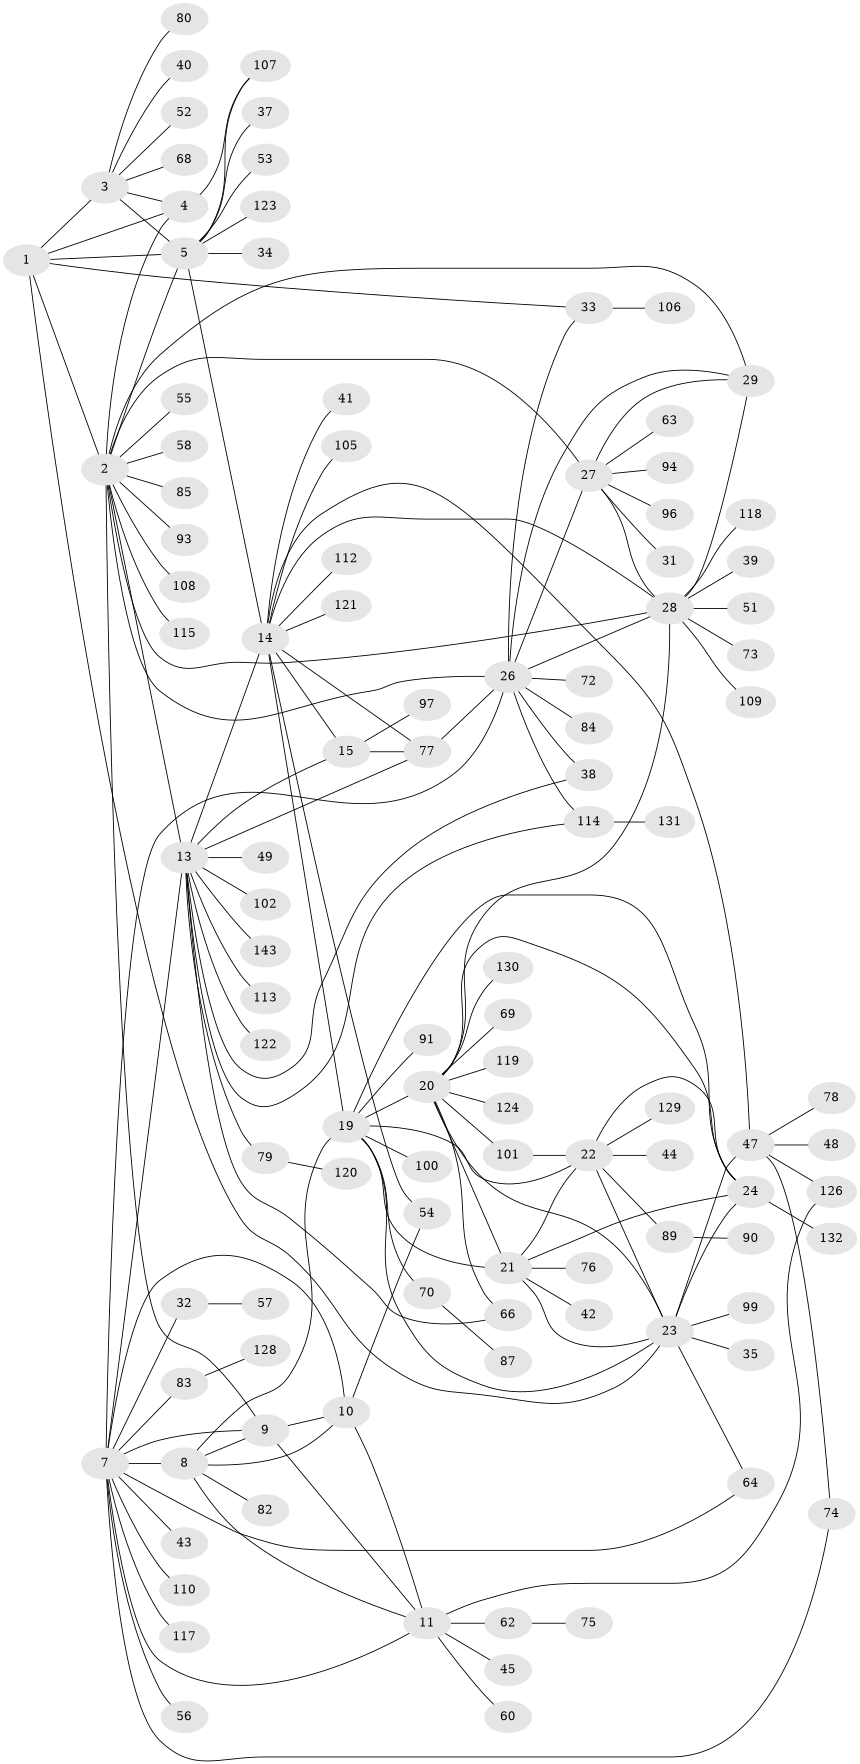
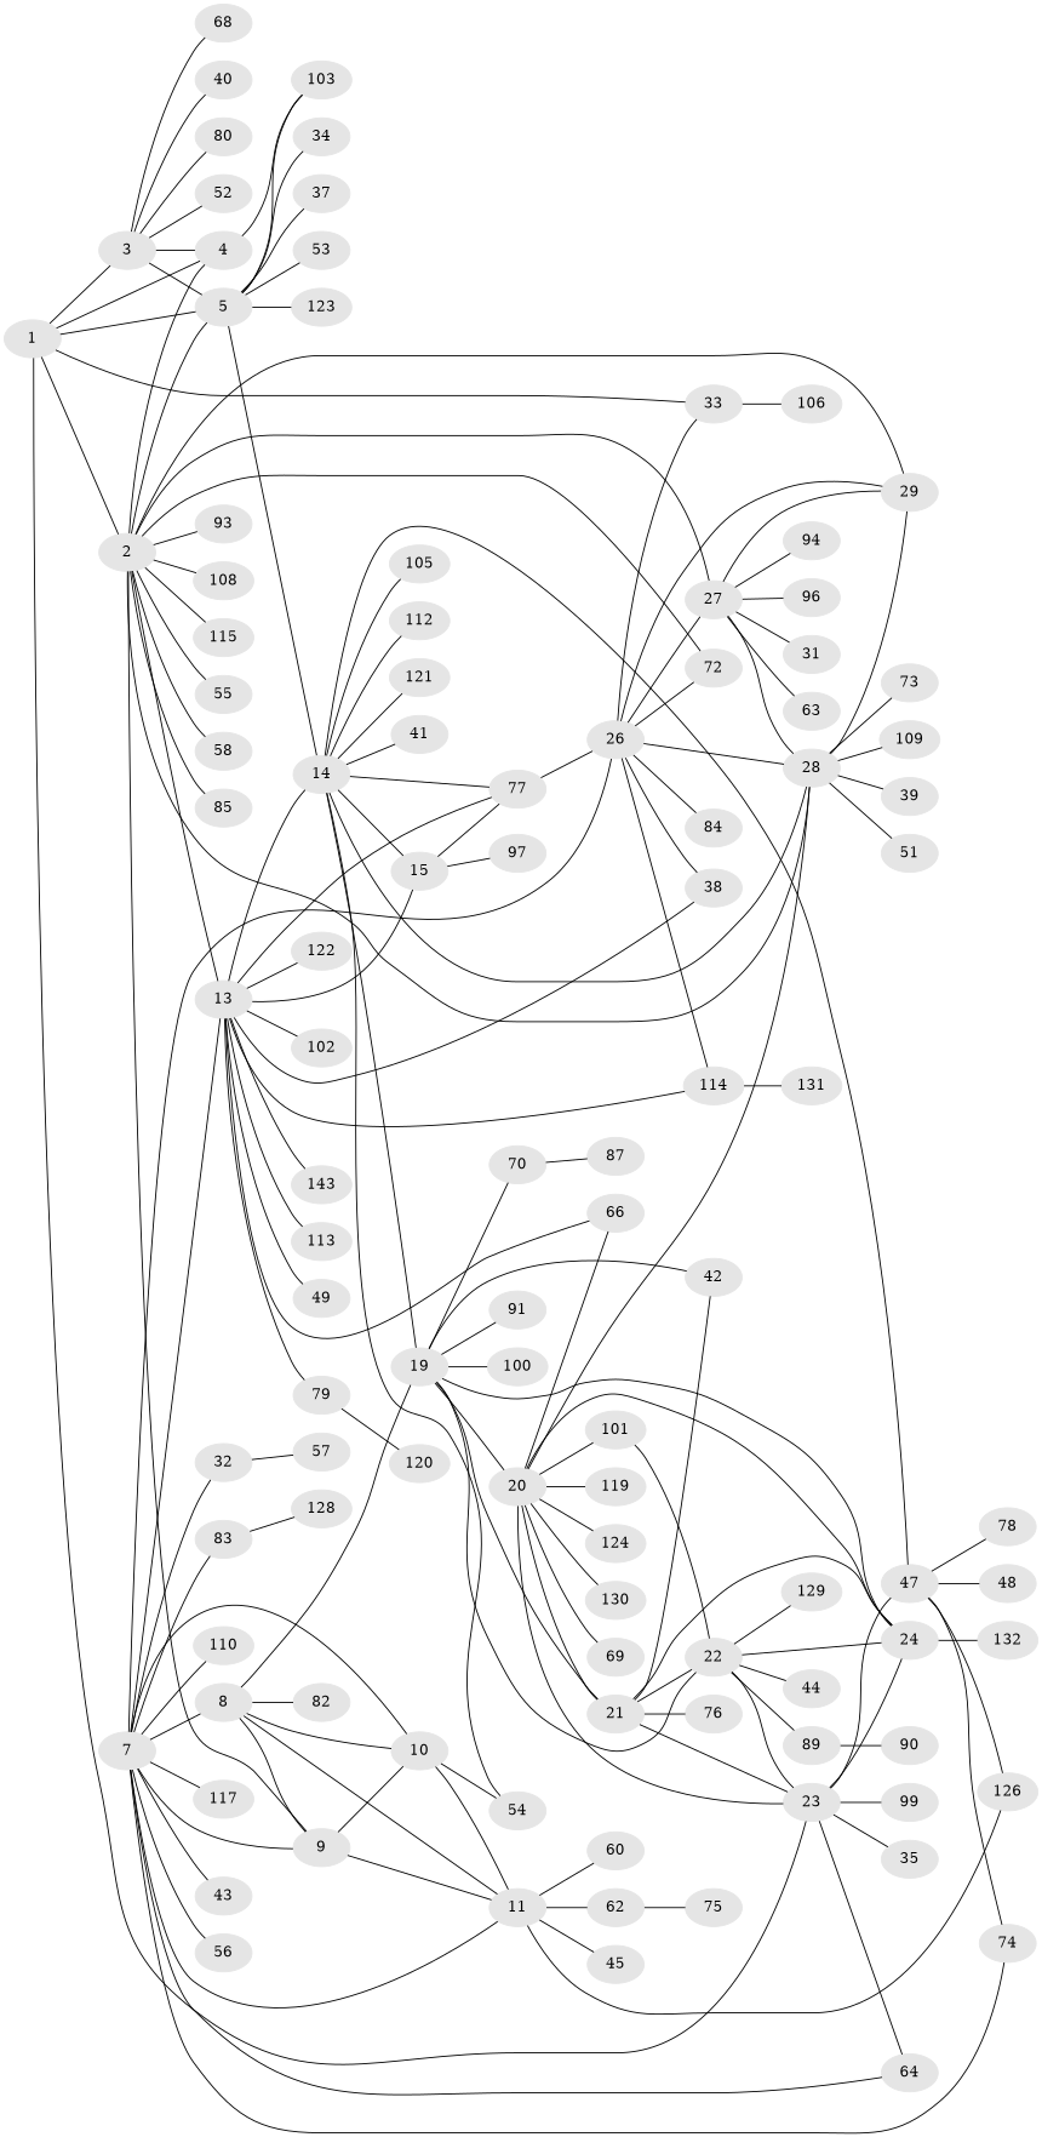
  graph {
    rankdir=LR
    node [color=gray90 style=filled]
    1 [super="+36"]
    2 [super="+25"]
    3 [super="+6"]
    4 [super="+104"]
    5 [super="+59"]
    23 [super="+56"]
    33 [super="+127"]
    9
    13 [super="+16"]
    26 [super="+92"]
    27 [super="+30"]
    28 [super="+50"]
    29
    55
    58
    85
    93
    108
    115
    40
    52
    68
    80
-   107
+   107 [label=103]
    14 [super="+18"]
    34
    37 [super="+95"]
    53
    123
    64
    47 [super="+71"]
    24
    35 [super="+65"]
    99
    106
    10 [super="+67"]
    11 [super="+77"]
    15 [super="+61"]
    n39 [label=77]
    38
    49
    66
    79
    102
    n45 [label=143]
    113
    114
    122
    72
    84
    31
    63
    94
    96
    39
    51
    73
    109
-   118
    19 [super="+98"]
    54
    41
    105
    112
    121
    7 [super="+12"]
    8 [super="+81"]
    32 [super="+86"]
    43
    n70 [label=56]
    74
    83
    110
    117
    82 [super="+88"]
    45
    60
    62
    126
    57
    128
    20 [super="+111"]
    21
    22
    70
    91
    100
    75
    97
    120
    131
    48
    78
    69
    101
    119
    124
    130
    42
    76
    44
    89
    129
    132
    87
    90
    1 -- 2
    1 -- 3 [weight=2]
    1 -- 4
    1 -- 5
    1 -- 23
    1 -- 33
    2 -- 4
    2 -- 5
    2 -- 9
    2 -- 13
-   2 -- 26
+   2 -- 72
    2 -- 27 [weight=2]
    2 -- 28
    2 -- 29
    2 -- 55
    2 -- 58
    2 -- 85
    2 -- 93
    2 -- 108
    2 -- 115
    3 -- 4 [weight=2]
    3 -- 5 [weight=2]
    3 -- 40
    3 -- 52
    3 -- 68
    3 -- 80
    4 -- 107
    5 -- 107
    5 -- 14
    5 -- 34
    5 -- 37
    5 -- 53
    5 -- 123
    23 -- 64
    23 -- 47
    23 -- 24
    23 -- 35
    23 -- 99
    33 -- 106
    9 -- 10
    9 -- 11
    13 -- 14 [weight=4]
    13 -- 15 [weight=2]
    13 -- n39 [weight=2]
    13 -- 38
    13 -- 49
    13 -- 66
    13 -- 79
    13 -- 102
    13 -- n45
    13 -- 113
    13 -- 114
    13 -- 122
    26 -- 33
    26 -- 27 [weight=2]
    26 -- 28
    26 -- 29
    26 -- 38
    26 -- 114
    26 -- 72
    26 -- 84
    27 -- 28 [weight=2]
    27 -- 29 [weight=2]
    27 -- 31
    27 -- 63
    27 -- 94
    27 -- 96
    28 -- 29
    28 -- 39
    28 -- 51
    28 -- 73
    28 -- 109
-   28 -- 118
    14 -- 28
    14 -- 47
    14 -- 15 [weight=2]
    14 -- n39 [weight=2]
    14 -- 19
    14 -- 54
    14 -- 41
    14 -- 105
    14 -- 112
    14 -- 121
    47 -- 74
    47 -- 126
    47 -- 48
    47 -- 78
    24 -- 132
    10 -- 11
    10 -- 54
    11 -- 45
    11 -- 60
    11 -- 62
    11 -- 126
    15 -- n39
    15 -- 97
    n39 -- 26
    79 -- 120
    114 -- 131
-   19 -- 23
+   19 -- 42
    19 -- 24
    19 -- 20
    19 -- 21
    19 -- 22
    19 -- 70
    19 -- 91
    19 -- 100
    7 -- 9 [weight=2]
    7 -- 13
    7 -- 26
    7 -- 64
    7 -- 10 [weight=2]
    7 -- 11 [weight=2]
    7 -- 8 [weight=2]
    7 -- 32
    7 -- 43
    7 -- n70
    7 -- 74
    7 -- 83
    7 -- 110
    7 -- 117
    8 -- 9
    8 -- 10
    8 -- 11
    8 -- 19
    8 -- 82
    32 -- 57
    83 -- 128
    62 -- 75
    20 -- 23
    20 -- 28
    20 -- 24
    20 -- 66
    20 -- 21
    20 -- 69
    20 -- 101
    20 -- 119
    20 -- 124
    20 -- 130
    21 -- 23
    21 -- 24
    21 -- 22
    21 -- 42
    21 -- 76
    22 -- 23
    22 -- 24
    22 -- 44
    22 -- 89
    22 -- 129
    70 -- 87
    101 -- 22
    89 -- 90
  }
